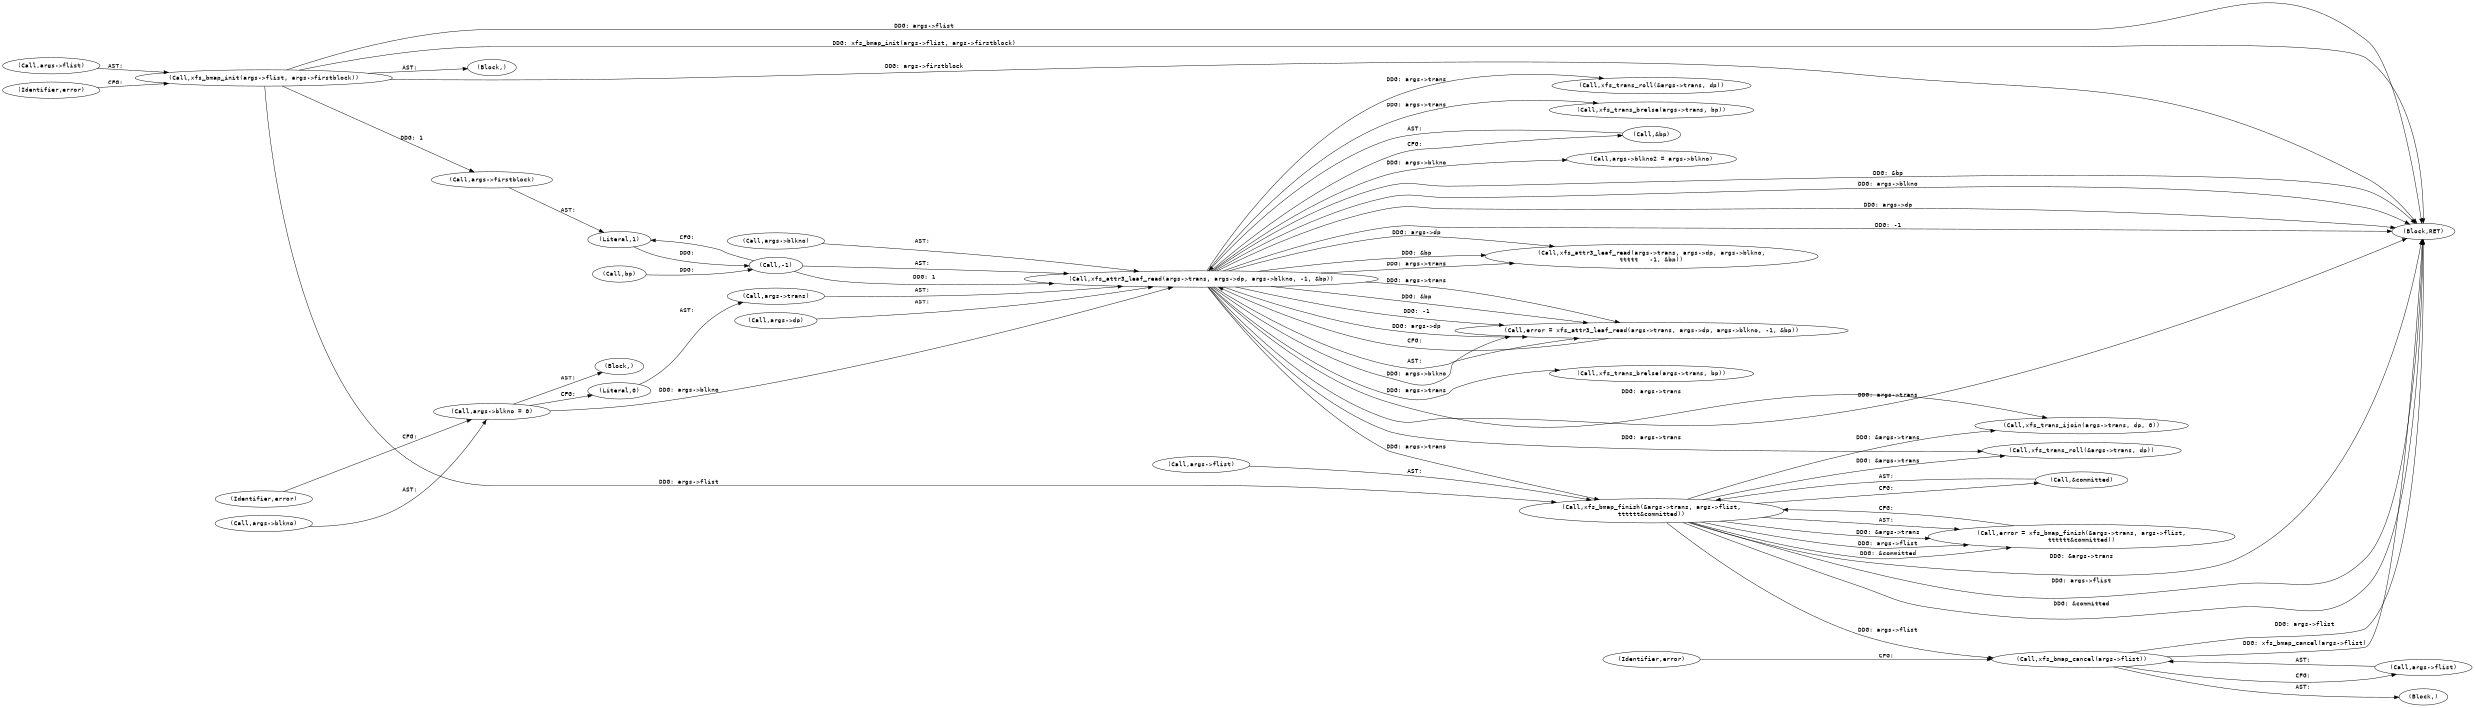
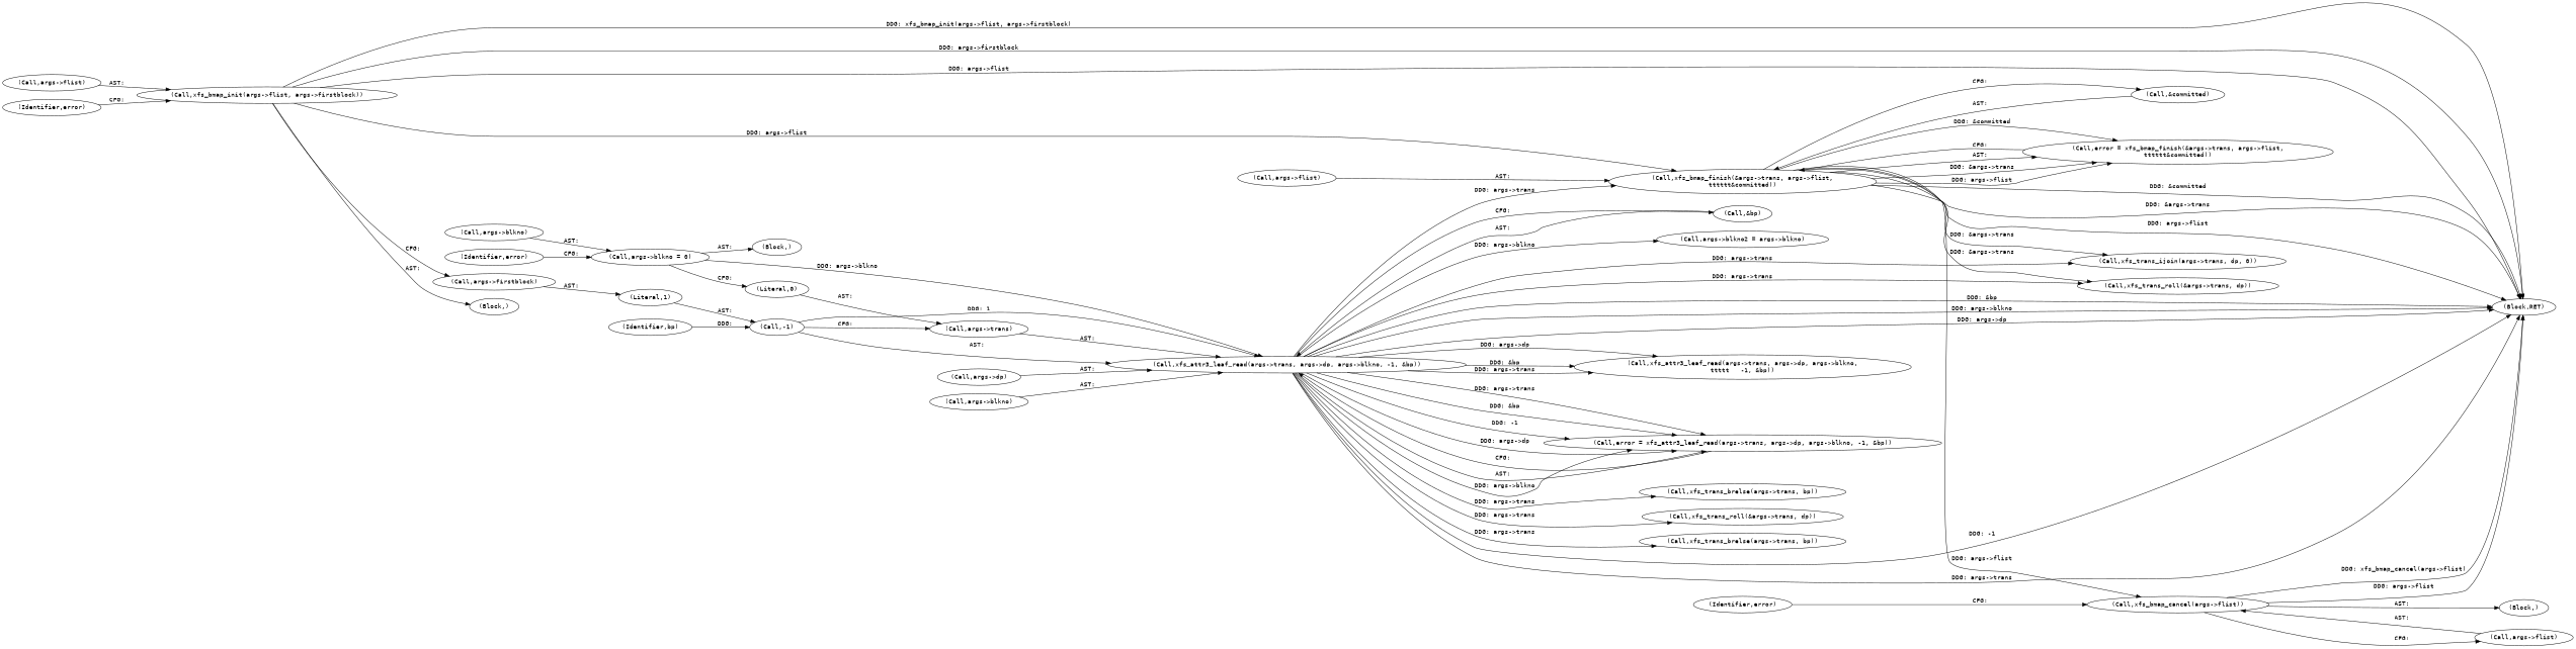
  digraph {
    fontname="DejaVu Sans Mono"
    rankdir=LR
    node [fontname="DejaVu Sans Mono"]
    edge [fontname="DejaVu Sans Mono"]
    n1 [label="(Call,xfs_bmap_cancel(args->flist))"]
    n2 [label="(Call,args->flist)"]
    n3 [label="(Block,)"]
    n4 [label="(Block,RET)"]
    n5 [label="(Call,xfs_bmap_init(args->flist, args->firstblock))"]
    n6 [label="(Call,xfs_bmap_finish(&args->trans, args->flist,\n\t\t\t\t\t\t&committed))"]
    n7 [label="(Call,args->firstblock)"]
    n8 [label="(Block,)"]
    n9 [label="(Call,&committed)"]
    n10 [label="(Call,xfs_trans_ijoin(args->trans, dp, 0))"]
    n11 [label="(Call,error = xfs_bmap_finish(&args->trans, args->flist,\n\t\t\t\t\t\t&committed))"]
    n12 [label="(Call,xfs_trans_roll(&args->trans, dp))"]
    n13 [label="(Literal,1)"]
    n14 [label="(Call,xfs_attr3_leaf_read(args->trans, args->dp, args->blkno, -1, &bp))"]
    n15 [label="(Call,xfs_attr3_leaf_read(args->trans, args->dp, args->blkno,\n\t\t\t\t\t   -1, &bp))"]
    n16 [label="(Call,error = xfs_attr3_leaf_read(args->trans, args->dp, args->blkno, -1, &bp))"]
    n17 [label="(Call,xfs_trans_brelse(args->trans, bp))"]
    n18 [label="(Call,xfs_trans_roll(&args->trans, dp))"]
    n19 [label="(Call,xfs_trans_brelse(args->trans, bp))"]
    n20 [label="(Call,&bp)"]
    n21 [label="(Call,args->blkno2 = args->blkno)"]
    n22 [label="(Call,args->blkno = 0)"]
    n23 [label="(Block,)"]
    n24 [label="(Literal,0)"]
    n25 [label="(Call,args->trans)"]
    n26 [label="(Call,-1)"]
    n27 [label="(Identifier,error)"]
    n28 [label="(Call,args->flist)"]
    n29 [label="(Call,args->dp)"]
-   n30 [label="(Call,bp)"]
+   n30 [label="(Identifier,bp)"]
    n31 [label="(Identifier,error)"]
    n32 [label="(Call,args->flist)"]
    n33 [label="(Identifier,error)"]
    n34 [label="(Call,args->blkno)"]
    n35 [label="(Call,args->blkno)"]
    n1 -> n2 [label="CFG: "]
    n1 -> n3 [label="AST: "]
    n1 -> n4 [label="DDG: args->flist"]
    n1 -> n4 [label="DDG: xfs_bmap_cancel(args->flist)"]
    n2 -> n1 [label="AST: "]
    n5 -> n4 [label="DDG: args->flist"]
    n5 -> n4 [label="DDG: xfs_bmap_init(args->flist, args->firstblock)"]
    n5 -> n4 [label="DDG: args->firstblock"]
    n5 -> n6 [label="DDG: args->flist"]
-   n5 -> n7 [label="DDG: 1"]
+   n5 -> n7 [label="CFG: "]
    n5 -> n8 [label="AST: "]
    n6 -> n1 [label="DDG: args->flist"]
    n6 -> n4 [label="DDG: &args->trans"]
    n6 -> n4 [label="DDG: args->flist"]
    n6 -> n4 [label="DDG: &committed"]
    n6 -> n9 [label="CFG: "]
    n6 -> n10 [label="DDG: &args->trans"]
    n6 -> n11 [label="AST: "]
    n6 -> n11 [label="DDG: &args->trans"]
    n6 -> n11 [label="DDG: args->flist"]
    n6 -> n11 [label="DDG: &committed"]
    n6 -> n12 [label="DDG: &args->trans"]
    n7 -> n13 [label="AST: "]
    n9 -> n6 [label="AST: "]
    n11 -> n6 [label="CFG: "]
-   n13 -> n26 [label="DDG: "]
+   n13 -> n26 [label="AST: "]
    n14 -> n4 [label="DDG: &bp"]
    n14 -> n4 [label="DDG: args->blkno"]
    n14 -> n4 [label="DDG: args->dp"]
    n14 -> n4 [label="DDG: -1"]
    n14 -> n4 [label="DDG: args->trans"]
    n14 -> n6 [label="DDG: args->trans"]
    n14 -> n10 [label="DDG: args->trans"]
    n14 -> n12 [label="DDG: args->trans"]
    n14 -> n15 [label="DDG: args->trans"]
    n14 -> n15 [label="DDG: args->dp"]
    n14 -> n15 [label="DDG: &bp"]
    n14 -> n16 [label="AST: "]
    n14 -> n16 [label="DDG: args->blkno"]
    n14 -> n16 [label="DDG: args->trans"]
    n14 -> n16 [label="DDG: &bp"]
    n14 -> n16 [label="DDG: -1"]
    n14 -> n16 [label="DDG: args->dp"]
    n14 -> n17 [label="DDG: args->trans"]
    n14 -> n18 [label="DDG: args->trans"]
    n14 -> n19 [label="DDG: args->trans"]
    n14 -> n20 [label="CFG: "]
    n14 -> n21 [label="DDG: args->blkno"]
    n16 -> n14 [label="CFG: "]
    n20 -> n14 [label="AST: "]
    n22 -> n14 [label="DDG: args->blkno"]
    n22 -> n23 [label="AST: "]
    n22 -> n24 [label="CFG: "]
    n24 -> n25 [label="AST: "]
    n25 -> n14 [label="AST: "]
-   n26 -> n13 [label="CFG: "]
+   n26 -> n25 [label="CFG: "]
    n26 -> n14 [label="AST: "]
    n26 -> n14 [label="DDG: 1"]
    n27 -> n22 [label="CFG: "]
    n28 -> n5 [label="AST: "]
    n29 -> n14 [label="AST: "]
    n30 -> n26 [label="DDG: "]
    n31 -> n5 [label="CFG: "]
    n32 -> n6 [label="AST: "]
    n33 -> n1 [label="CFG: "]
    n34 -> n14 [label="AST: "]
    n35 -> n22 [label="AST: "]
  }
